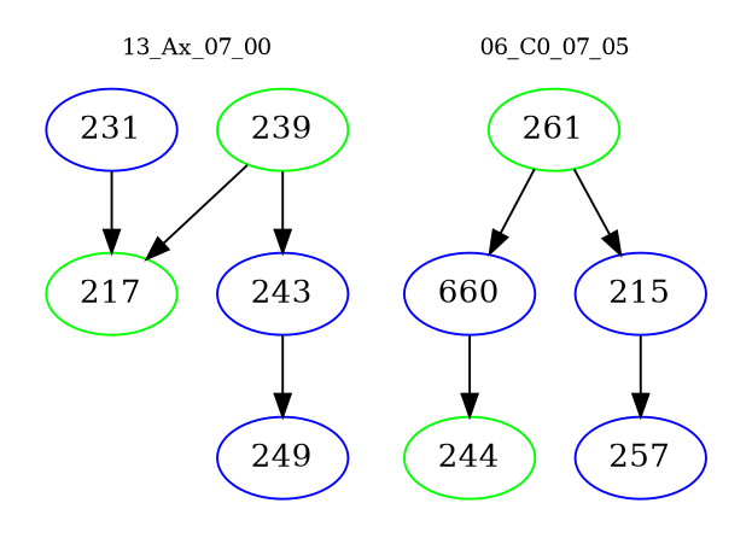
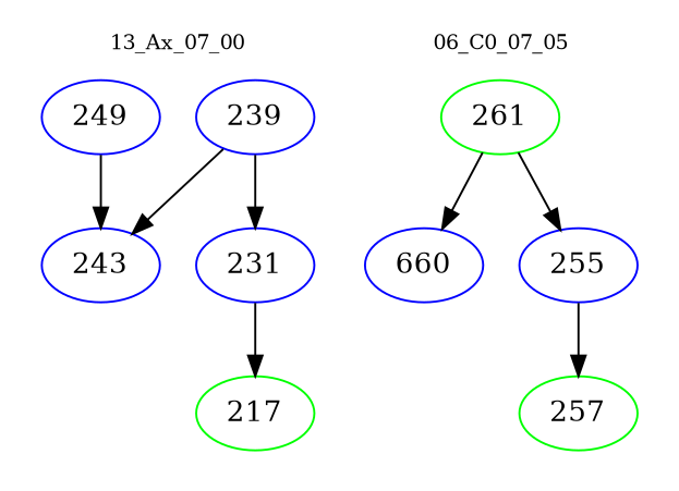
  digraph {
    node [color=blue]
    edge [color=black]
-   n1 [color=green label=239]
+   n1 [label=239]
    n2 [label=231]
    n3 [label=243]
    n4 [color=green label=217]
    n5 [label=249]
    n6 [color=green label=261]
    n7 [label=660]
-   n8 [label=215]
-   n9 [color=green label=244]
-   n10 [label=257]
+   n8 [label=255]
+   n10 [color=green label=257]
    subgraph cluster_1 {
      color=white
      fontsize=10
      label="13_Ax_07_00"
      n1
      n2
      n3
      n4
      n5
    }
    subgraph cluster_2 {
      color=white
      fontsize=10
      label="06_C0_07_05"
      n6
      n7
      n8
-     n9
      n10
    }
-   n1 -> n4
+   n1 -> n2
    n1 -> n3
    n2 -> n4
-   n3 -> n5
+   n5 -> n3
    n6 -> n7
    n6 -> n8
-   n7 -> n9
    n8 -> n10
  }
